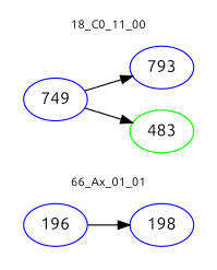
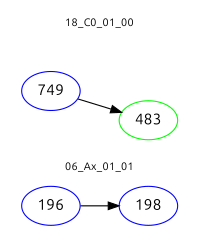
  digraph {
    fontname=Ubuntu
    rankdir=LR
    node [color=blue fontname=Ubuntu]
    edge [color=black fontname=Ubuntu]
    n1 [label=196]
    n2 [label=198]
    n3 [label=749]
    n4 [color=green label=483]
-   n5 [label=793]
    subgraph cluster_1 {
      color=white
      fontsize=10
-     label="66_Ax_01_01"
+     label="06_Ax_01_01"
      n1
      n2
    }
    subgraph cluster_2 {
      color=white
      fontsize=10
-     label="18_C0_11_00"
+     label="18_C0_01_00"
      n3
      n4
-     n5
    }
    n1 -> n2
    n3 -> n4
-   n3 -> n5
  }
